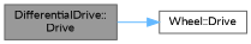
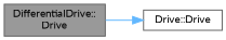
  digraph {
    rankdir=LR
    fontname=Lato
    node [fontname=Lato fontsize=10 shape=box style=filled]
    n1 [color=gray40 fillcolor=grey60 fontcolor=black height=0.2 label="DifferentialDrive::\lDrive" width=0.4]
-   n2 [color=grey40 fillcolor=white height=0.2 label="Wheel::Drive" width=0.4]
+   n2 [color=grey40 fillcolor=white height=0.2 label="Drive::Drive" width=0.4]
    n1 -> n2 [color=steelblue1 fontname=Lato fontsize=10 labelfontname=Helvetica labelfontsize=10 style=solid]
  }
